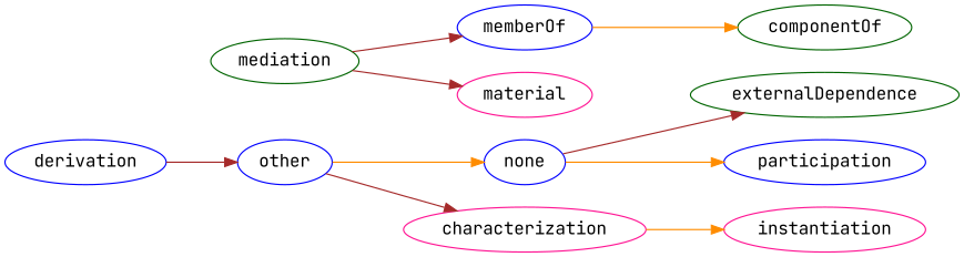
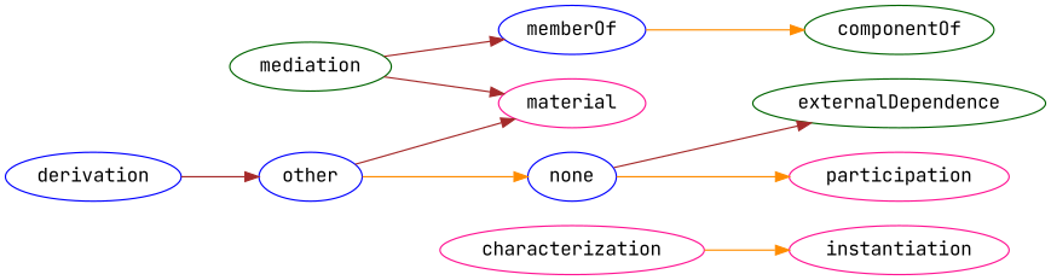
  strict digraph {
    fontname="JetBrains Mono"
    rankdir=LR
    node [color=blue fontname="JetBrains Mono"]
    edge [color=brown fontname="JetBrains Mono"]
    memberOf
    mediation [color=darkgreen]
    material [color=deeppink]
    componentOf [color=darkgreen]
    derivation
    other
    none
    characterization [color=deeppink]
    externalDependence [color=darkgreen]
-   participation
+   participation [color=deeppink]
    instantiation [color=deeppink]
    memberOf -> componentOf [color=darkorange]
    mediation -> memberOf
    mediation -> material
    derivation -> other
    other -> none [color=darkorange]
-   other -> characterization
+   other -> material
    none -> externalDependence
    none -> participation [color=darkorange]
    characterization -> instantiation [color=darkorange]
  }
